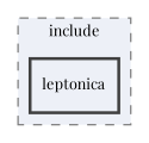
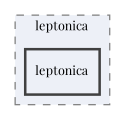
  digraph {
    compound=true
    rankdir=LR
    fontname="Playfair Display"
    n1 [color=grey25 fillcolor="#edf0f7" fontname="Playfair Display" fontsize=10 label=leptonica shape=box style="filled,bold,"]
    subgraph cluster_1 {
      bgcolor="#edf0f7"
      fontsize=10
-     label=include
+     label=leptonica
      pencolor=grey50
      style="filled,dashed,"
      n1
    }
  }
